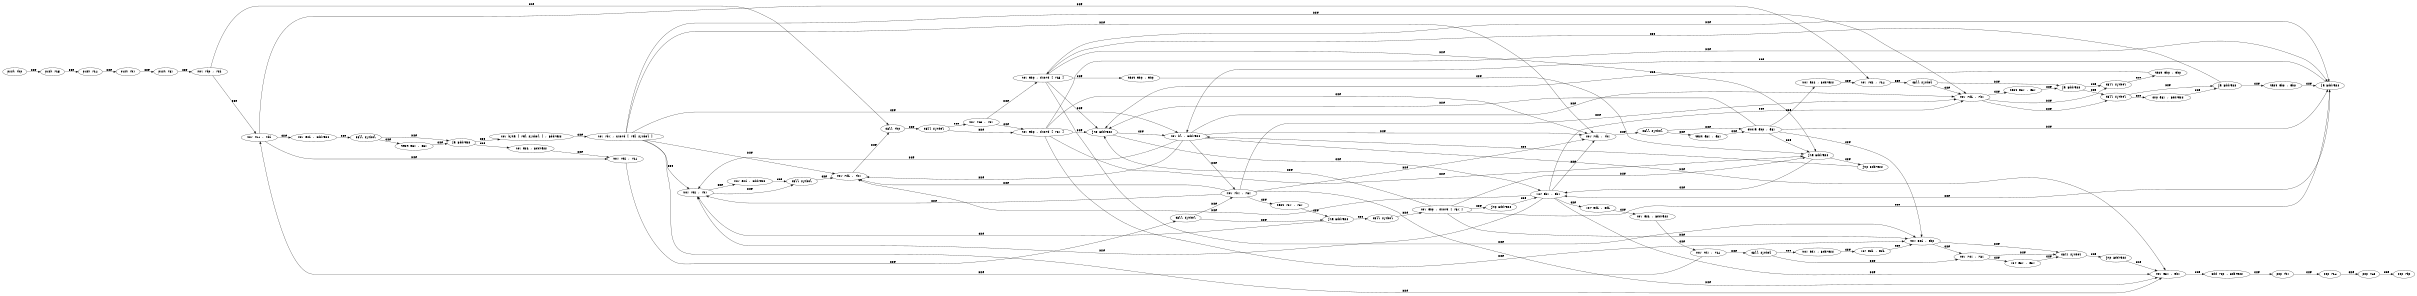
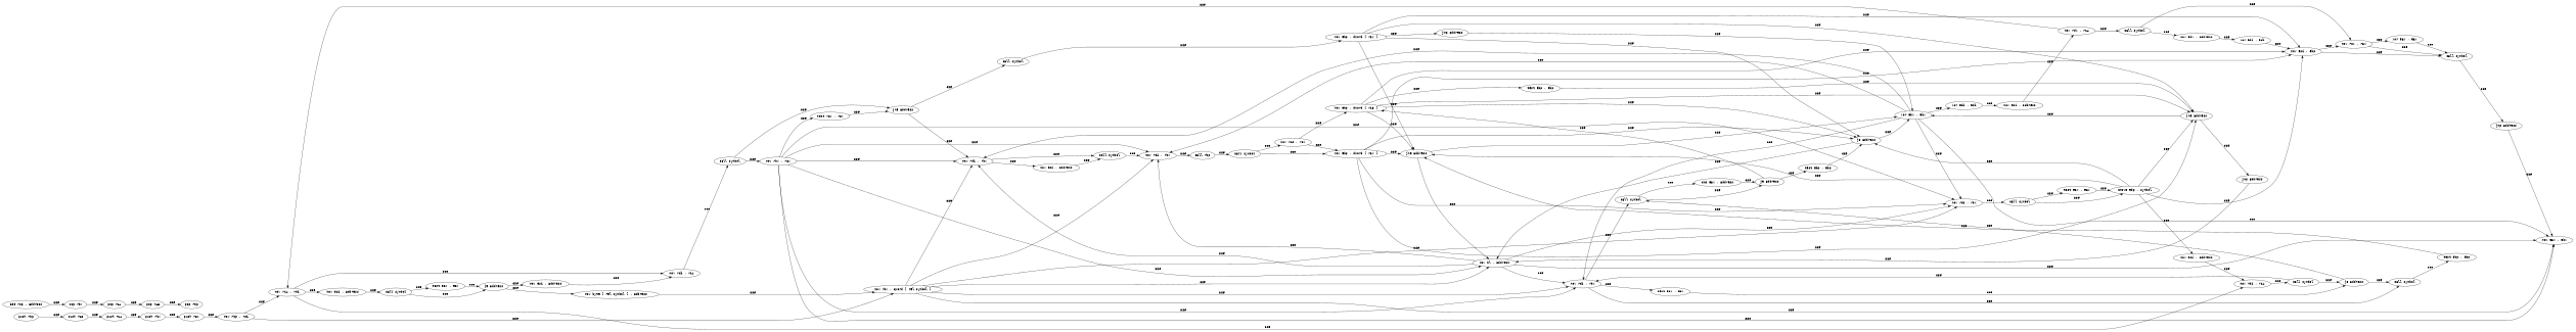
  digraph {
    fontname="DejaVu Sans Mono"
    rankdir=LR
    node [fontname="DejaVu Sans Mono"]
    edge [fontname="DejaVu Sans Mono"]
    n1 [label="push rbp"]
    n2 [label="push r15"]
    n3 [label="push r14"]
    n4 [label="push rbx"]
    n5 [label="push rax"]
    n6 [label="mov rbp , rsi"]
    n7 [label="mov r14 , rdi"]
    n8 [label="call rbp"]
    n9 [label="mov esi , address"]
    n10 [label="mov rdi , r14"]
    n11 [label="mov rdi , r14"]
    n12 [label="call symbol"]
    n13 [label="call symbol"]
    n14 [label="call symbol"]
    n15 [label="call symbol"]
    n16 [label="mov rdx , r14"]
    n17 [label="call symbol"]
    n18 [label="test eax , eax"]
    n19 [label="je address"]
    n20 [label="mov byte [ rel symbol ] , address"]
    n21 [label="mov esi , address"]
    n22 [label="mov rbx , qword [ rel symbol ]"]
    n23 [label="mov rdi , rbx"]
    n24 [label="mov bl , address"]
    n25 [label="mov rdi , rbx"]
    n26 [label="mov rdi , rbx"]
    n27 [label="mov rdi , rbx"]
    n28 [label="mov eax , ebx"]
    n29 [label="mov esi , address"]
    n30 [label="call symbol"]
    n31 [label="call symbol"]
    n32 [label="call symbol"]
    n33 [label="call symbol"]
    n34 [label="test eax , eax"]
    n35 [label="add rsp , address"]
    n36 [label="mov rbx , rax"]
    n37 [label="jne address"]
    n38 [label="test rax , rax"]
    n39 [label="call symbol"]
    n40 [label="mov ebp , dword [ rax ]"]
    n41 [label="jne address"]
    n42 [label="mov esi , ebp"]
    n43 [label="jne address"]
    n44 [label="je address"]
    n45 [label="jmp address"]
    n46 [label="test ebp , ebp"]
    n47 [label="xor ebx , ebx"]
    n48 [label="xor edi , edi"]
    n49 [label="mov esi , address"]
    n50 [label="cmp eax , address"]
    n51 [label="je address"]
    n52 [label="mov ebp , dword [ r15 ]"]
    n53 [label="test ebp , ebp"]
    n54 [label="test ebp , ebp"]
    n55 [label="mov rcx , rax"]
    n56 [label="call symbol"]
    n57 [label="jmp address"]
    n58 [label="mov r15 , rax"]
    n59 [label="mov ebp , dword [ rax ]"]
    n60 [label="test eax , eax"]
-   n61 [label="cmove ebp , eax"]
+   n61 [label="cmove ebp , symbol"]
    n62 [label="mov esi , address"]
    n63 [label="je address"]
    n64 [label="mov edx , address"]
    n65 [label="xor edi , edi"]
    n66 [label="xor eax , eax"]
    n67 [label="jmp address"]
    n68 [label="pop rbx"]
    n69 [label="pop r14"]
    n70 [label="pop r45"]
    n71 [label="pop rbp"]
    n1 -> n2 [label=CFG]
    n2 -> n3 [label=CFG]
    n3 -> n4 [label=CFG]
    n4 -> n5 [label=CFG]
    n5 -> n6 [label=CFG]
    n6 -> n7 [label=CFG]
-   n6 -> n8 [label=DFG]
+   n6 -> n22 [label=DFG]
    n7 -> n9 [label=CFG]
    n7 -> n10 [label=DFG]
    n7 -> n11 [label=DFG]
    n8 -> n12 [label=CFG]
    n9 -> n13 [label=CFG]
    n10 -> n14 [label=DFG]
    n11 -> n15 [label=DFG]
    n12 -> n58 [label=DFG]
    n12 -> n59 [label=DFG]
    n13 -> n18 [label=CFG]
    n13 -> n19 [label=DFG]
    n14 -> n36 [label=DFG]
    n14 -> n37 [label=DFG]
    n15 -> n27 [label=CFG]
    n15 -> n63 [label=DFG]
    n16 -> n7 [label=DFG]
    n16 -> n17 [label=DFG]
    n17 -> n55 [label=DFG]
    n17 -> n64 [label=CFG]
    n18 -> n19 [label=CFG]
    n19 -> n20 [label=CFG]
    n19 -> n21 [label=CFG]
    n20 -> n22 [label=CFG]
    n21 -> n10 [label=CFG]
    n22 -> n23 [label=DFG]
    n22 -> n24 [label=CFG]
    n22 -> n25 [label=DFG]
    n22 -> n26 [label=DFG]
    n22 -> n27 [label=DFG]
    n22 -> n28 [label=DFG]
    n23 -> n29 [label=CFG]
    n23 -> n30 [label=DFG]
    n24 -> n23 [label=DFG]
    n24 -> n25 [label=DFG]
    n24 -> n26 [label=DFG]
    n24 -> n27 [label=DFG]
    n24 -> n28 [label=DFG]
    n25 -> n8 [label=DFG]
    n26 -> n31 [label=DFG]
    n27 -> n32 [label=DFG]
    n27 -> n33 [label=DFG]
    n27 -> n34 [label=CFG]
-   n28 -> n35 [label=CFG]
    n29 -> n30 [label=CFG]
    n30 -> n25 [label=CFG]
    n31 -> n60 [label=CFG]
    n31 -> n61 [label=DFG]
    n32 -> n46 [label=CFG]
    n33 -> n50 [label=CFG]
    n33 -> n51 [label=DFG]
    n34 -> n63 [label=CFG]
    n35 -> n68 [label=CFG]
    n36 -> n23 [label=DFG]
-   n24 -> n36 [label=DFG]
+   n36 -> n24 [label=DFG]
    n36 -> n25 [label=DFG]
    n36 -> n26 [label=DFG]
    n36 -> n27 [label=DFG]
    n36 -> n28 [label=DFG]
    n36 -> n38 [label=CFG]
    n37 -> n23 [label=CFG]
    n37 -> n39 [label=CFG]
    n38 -> n37 [label=CFG]
    n39 -> n40 [label=DFG]
    n40 -> n41 [label=DFG]
    n40 -> n42 [label=DFG]
    n40 -> n43 [label=DFG]
    n40 -> n44 [label=DFG]
    n40 -> n45 [label=CFG]
    n41 -> n24 [label=CFG]
    n41 -> n47 [label=CFG]
    n42 -> n55 [label=CFG]
    n42 -> n56 [label=DFG]
    n43 -> n47 [label=CFG]
    n43 -> n57 [label=CFG]
    n44 -> n24 [label=CFG]
    n44 -> n47 [label=CFG]
    n45 -> n47 [label=CFG]
    n46 -> n41 [label=CFG]
    n47 -> n23 [label=DFG]
    n47 -> n25 [label=DFG]
    n47 -> n26 [label=DFG]
    n47 -> n27 [label=DFG]
    n47 -> n28 [label=DFG]
    n47 -> n48 [label=CFG]
    n48 -> n49 [label=CFG]
    n49 -> n16 [label=CFG]
    n50 -> n51 [label=CFG]
    n51 -> n52 [label=CFG]
    n51 -> n53 [label=CFG]
    n52 -> n41 [label=DFG]
    n52 -> n42 [label=DFG]
    n52 -> n43 [label=DFG]
    n52 -> n44 [label=DFG]
    n52 -> n54 [label=CFG]
    n53 -> n44 [label=CFG]
    n54 -> n43 [label=CFG]
    n55 -> n56 [label=DFG]
    n55 -> n66 [label=CFG]
    n56 -> n67 [label=CFG]
    n57 -> n24 [label=CFG]
    n58 -> n52 [label=DFG]
    n58 -> n59 [label=CFG]
    n59 -> n26 [label=CFG]
    n59 -> n41 [label=DFG]
    n59 -> n42 [label=DFG]
    n59 -> n43 [label=DFG]
    n59 -> n44 [label=DFG]
    n60 -> n61 [label=CFG]
    n61 -> n41 [label=DFG]
    n61 -> n42 [label=CFG]
    n61 -> n43 [label=DFG]
    n61 -> n44 [label=DFG]
    n61 -> n62 [label=CFG]
    n62 -> n11 [label=CFG]
    n63 -> n32 [label=CFG]
    n63 -> n33 [label=CFG]
    n64 -> n65 [label=CFG]
    n65 -> n42 [label=CFG]
    n66 -> n56 [label=CFG]
    n67 -> n28 [label=CFG]
    n68 -> n69 [label=CFG]
    n69 -> n70 [label=CFG]
    n70 -> n71 [label=CFG]
  }
